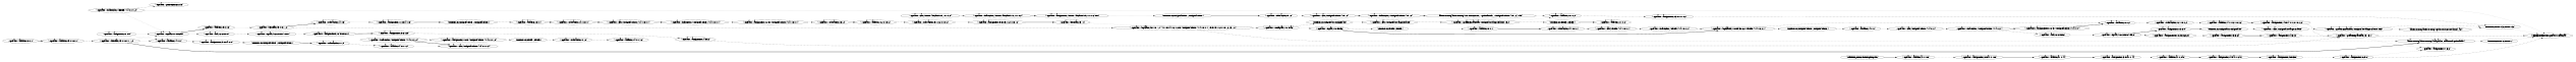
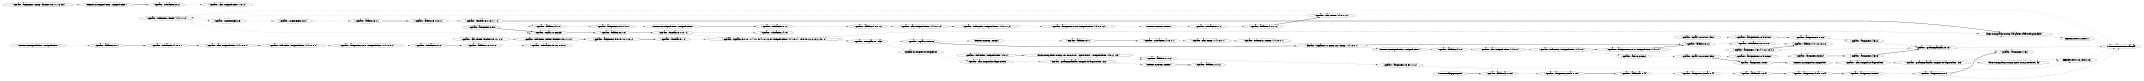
  digraph {
    rankdir=LR
    edge [style=dashed]
    n1 [label="(<operator>.assignment,v2 = a1 + 108)"]
    n2 [label="(<operator>.addition,a1 + 44)"]
    n3 [label="(<operator>.assignment,v3 = a1 + 44)"]
    n4 [label="(<operator>.addition,a1 + 108)"]
    n5 [label="(<operator>.addition,a1 + 240)"]
    n6 [label="(<operator>.assignment,v4 = a1 + 240)"]
    n7 [label="(<operator>.assignment,v5 = 388)"]
    n8 [label="(<operator>.assignment,v6 = 0)"]
    n9 [label="(<operator>.assignment,v7 = 2)"]
-   n10 [label="(METHOD_RETURN,operators __fastcall)"]
+   n10 [label="(METHOD_RETURN,int __fastcall)"]
    n11 [label="(<operator>.assignment,v8 = 0)"]
    n12 [label="(<operator>.addition,v4 + v7)"]
    n13 [label="(<operator>.equals,v10 == 255)"]
    n14 [label="(<operator>.assignment,v9 = v4 + v7)"]
-   n15 [label="(<operator>.and,v6 & 0x101)"]
    n16 [label="(<operator>.addition,v5 + v8)"]
    n17 [label="(UNKNOWN,unsigned __int8 *,unsigned __int8 *)"]
    n18 [label="(<operator>.subtraction,v7 - 2)"]
    n19 [label="(<operator>.assignment,v10 = *(unsigned __int8 *)(v4 + v7 - 2))"]
    n20 [label="(UNKNOWN,_BYTE *,_BYTE *)"]
    n21 [label="(<operator>.subtraction,v7 - 2)"]
    n22 [label="(<operator>.indirection,*(unsigned __int8 *)(v4 + v7 - 2))"]
    n23 [label="(<operator>.cast,(unsigned __int8 *)(v4 + v7 - 2))"]
    n24 [label="(<operator>.addition,v4 + v7 - 2)"]
    n25 [label="(<operator>.indirection,*(_BYTE *)(v4 + v7 - 2))"]
    n26 [label="(<operator>.preDecrement,--v8)"]
+   n27 [label="(<operator>.preIncrement,++v7)"]
+   n28 [label="(<operator>.cast,(_BYTE *)(v4 + v7 - 2))"]
    n29 [label="(<operator>.addition,v4 + v7 - 2)"]
    n30 [label="(<operator>.addition,v8 + 1)"]
    n31 [label="(<operator>.addition,v5 + v8 + 1)"]
    n32 [label="(<operator>.lessThan,v5 + v8 + 1 < 2)"]
    n33 [label="(bb_error_msg,bb_error_msg(\"bad packet, malformed option field\"))"]
    n34 [label="(RETURN,return 0;,return 7;)"]
    n35 [label="(<operator>.equals,(v6 & 0x101) == 1)"]
    n36 [label="(<operator>.lessThan,v5 + v8 < 2)"]
    n37 [label="(<operators>.assignmentOr,v6 |= 0x101u)"]
    n38 [label="(<operator>.assignment,v5 = 128)"]
    n39 [label="(<operator>.and,v6 & 0x202)"]
    n40 [label="(<operator>.equals,(v6 & 0x202) == 2)"]
    n41 [label="(<operator>.assignment,v4 = v2)"]
    n42 [label="(<operator>.greaterEqualsThan,v5 >= 1)"]
    n43 [label="(<operators>.assignmentOr,v6 |= 0x202u)"]
    n44 [label="(<operator>.assignment,v13 = 0)"]
    n45 [label="(<operator>.assignment,v5 = 64)"]
    n46 [label="(UNKNOWN,unsigned int,unsigned int)"]
    n47 [label="(<operator>.assignment,v4 = v3)"]
    n48 [label="(<operator>.cast,(unsigned int)dhcp_verbose)"]
    n49 [label="(<operator>.greaterEqualsThan,(unsigned int)dhcp_verbose >= 3)"]
    n50 [label="(bb_error_msg,bb_error_msg(\"option 0x%02x not found\", a2))"]
    n51 [label="(RETURN,return v13;,return v13;)"]
    n52 [label="(<operator>.logicalOr,v5 + v8 < 2 || (v11 = v4 - v8, v12 = *(unsigned __int8 *)(v4 - v8 + 1), v5 = v5 - v12 + v8 - 2, v5 < 0))"]
    n53 [label="(<operator>.notEquals,v10 != a2)"]
    n54 [label="(<operator>.equals,v10 == 52)"]
    n55 [label="(UNKNOWN,unsigned int,unsigned int)"]
    n56 [label="(<operator>.subtraction,v4 - v8)"]
-   n57 [label="(<operator>.assignment,v11 = v4 - v8)"]
    n58 [label="(UNKNOWN,unsigned __int8 *,unsigned __int8 *)"]
    n59 [label="(<operator>.addition,v8 + 1)"]
    n60 [label="(<operator>.assignment,v12 = *(unsigned __int8 *)(v4 - v8 + 1))"]
    n61 [label="(<operator>.subtraction,v8 - 2)"]
    n62 [label="(<operator>.addition,v12 + v8 - 2)"]
    n63 [label="(<operator>.indirection,*(unsigned __int8 *)(v4 - v8 + 1))"]
    n64 [label="(<operator>.cast,(unsigned __int8 *)(v4 - v8 + 1))"]
    n65 [label="(<operator>.subtraction,v4 - v8 + 1)"]
    n66 [label="(<operator>.assignment,v5 = v5 - v12 + v8 - 2)"]
    n67 [label="(<operator>.lessThan,v5 < 0)"]
    n68 [label="(<operator>.subtraction,v5 - v12 + v8 - 2)"]
    n69 [label="(<operator>.logicalAnd,v10 == 52 && *(_BYTE *)(v4 - v8 + 1))"]
    n70 [label="(UNKNOWN,_BYTE *,_BYTE *)"]
    n71 [label="(<operator>.cast,(unsigned int)dhcp_verbose)"]
    n72 [label="(UNKNOWN,unsigned __int8 *,unsigned __int8 *)"]
    n73 [label="(<operator>.addition,v8 + 2)"]
    n74 [label="(<operator>.addition,v4 + v7)"]
    n75 [label="(<operator>.subtraction,v12 - v8 + 2)"]
    n76 [label="(<operator>.addition,v8 + 1)"]
    n77 [label="(<operator>.indirection,*(_BYTE *)(v4 - v8 + 1))"]
    n78 [label="(<operator>.cast,(_BYTE *)(v4 - v8 + 1))"]
    n79 [label="(<operator>.subtraction,v4 - v8 + 1)"]
    n80 [label="(<operators>.assignmentOr,v6 |= *(unsigned __int8 *)(v4 + v7))"]
    n81 [label="(<operator>.indirection,*(unsigned __int8 *)(v4 + v7))"]
    n82 [label="(<operator>.cast,(unsigned __int8 *)(v4 + v7))"]
    n83 [label="(<operator>.assignment,v4 = v4 + v12 - v8 + 2)"]
    n84 [label="(<operator>.addition,v4 + v12 - v8 + 2)"]
    n85 [label="(<operator>.greaterEqualsThan,(unsigned int)dhcp_verbose >= 2)"]
    n86 [label="(UNKNOWN,_BYTE *,_BYTE *)"]
    n87 [label="(<operator>.addition,v11 + 2)"]
    n88 [label="(<operator>.addition,v11 + 2)"]
    n89 [label="(<operator>.assignment,v13 = v11 + 2)"]
    n90 [label="(<operator>.assignment,*(_BYTE *)bin2hex(v15, v11 + 2) = 0)"]
    n91 [label="(UNKNOWN,unsigned __int8 *,unsigned __int8 *)"]
    n92 [label="(<operator>.subtraction,v9 - 2)"]
    n93 [label="(<operator>.indirection,*(_BYTE *)bin2hex(v15, v11 + 2))"]
    n94 [label="(<operator>.cast,(_BYTE *)bin2hex(v15, v11 + 2))"]
    n95 [label="(bb_error_msg,bb_error_msg(\"%s: 0x%02x %s\", \"option found\", *(unsigned __int8 *)(v9 - 2), v15))"]
    n96 [label="(<operator>.indirection,*(unsigned __int8 *)(v9 - 2))"]
    n97 [label="(<operator>.cast,(unsigned __int8 *)(v9 - 2))"]
-   n98 [label="(METHOD,preIncrement_get_option)"]
+   n98 [label="(METHOD,udhcp_get_option)"]
    n1 -> n2 [style=bold]
-   n2 -> n3 [style=bold]
+   n2 -> n3 [style=dotted]
    n3 -> n5 [style=dotted]
    n4 -> n1
    n5 -> n6 [style=bold]
    n6 -> n7 [style=bold]
    n7 -> n8
-   n8 -> n9 [style=dotted]
+   n8 -> n9 [style=bold]
    n8 -> n10
    n11 -> n12 [style=dotted]
-   n11 -> n13 [style=dotted]
+   n11 -> n13 [style=bold]
    n12 -> n14
-   n13 -> n15 [style=dotted]
    n13 -> n16 [style=bold]
    n14 -> n17 [style=dotted]
-   n15 -> n35
-   n16 -> n36 [style=dotted]
+   n16 -> n36 [style=bold]
    n17 -> n18 [style=bold]
    n18 -> n24
    n19 -> n20 [style=dotted]
    n20 -> n21
    n21 -> n29
    n22 -> n19 [style=dotted]
-   n22 -> n23 [style=bold]
+   n23 -> n22 [style=bold]
    n24 -> n23 [style=dotted]
    n25 -> n10 [style=dotted]
    n25 -> n13 [style=dotted]
    n25 -> n26
+   n26 -> n27 [style=dotted]
+   n27 -> n30
+   n28 -> n25 [style=dotted]
+   n29 -> n28 [style=bold]
    n30 -> n31 [style=bold]
    n31 -> n32
    n32 -> n12 [style=dotted]
    n32 -> n13 [style=dotted]
    n32 -> n33 [style=bold]
    n33 -> n34
    n34 -> n10 [style=dotted]
    n35 -> n37 [style=dotted]
    n36 -> n52
-   n36 -> n56 [style=bold]
+   n36 -> n56
    n37 -> n38 [style=bold]
    n38 -> n41
    n39 -> n40 [style=dotted]
    n40 -> n43
    n40 -> n44 [style=bold]
    n41 -> n42
    n42 -> n9 [style=dotted]
    n42 -> n10
    n42 -> n33 [style=dotted]
    n43 -> n45 [style=dotted]
    n44 -> n46 [style=bold]
    n45 -> n47 [style=bold]
    n46 -> n48 [style=dotted]
-   n47 -> n42
+   n47 -> n42 [style=bold]
    n48 -> n49 [style=dotted]
    n49 -> n50 [style=dotted]
    n49 -> n51
    n50 -> n51 [style=dotted]
    n51 -> n10 [style=dotted]
    n52 -> n33
    n52 -> n53
    n53 -> n54 [style=dotted]
    n53 -> n55
    n54 -> n69 [style=bold]
    n54 -> n70
    n55 -> n71 [style=dotted]
-   n56 -> n57 [style=dotted]
-   n57 -> n58 [style=bold]
    n58 -> n59
    n59 -> n65 [style=bold]
    n60 -> n61 [style=dotted]
    n61 -> n62 [style=bold]
    n62 -> n68
    n63 -> n60 [style=dotted]
    n64 -> n63 [style=bold]
    n65 -> n64 [style=bold]
    n66 -> n67 [style=bold]
    n67 -> n52 [style=dotted]
    n68 -> n66 [style=dotted]
    n69 -> n72
-   n69 -> n73
+   n69 -> n73 [style=bold]
    n70 -> n76 [style=dotted]
    n71 -> n85
    n72 -> n74
    n73 -> n75
    n74 -> n82 [style=dotted]
    n75 -> n84
    n76 -> n79 [style=bold]
    n77 -> n69
    n78 -> n77
    n79 -> n78
    n80 -> n73 [style=bold]
    n81 -> n39
    n81 -> n80 [style=bold]
    n82 -> n81
    n83 -> n42
-   n84 -> n83 [style=bold]
+   n83 -> n84 [style=bold]
    n85 -> n86
    n85 -> n87 [style=dotted]
    n86 -> n88 [style=bold]
    n87 -> n89
    n89 -> n51
    n90 -> n91 [style=dotted]
    n91 -> n92 [style=bold]
    n92 -> n97 [style=dotted]
-   n93 -> n90 [style=bold]
+   n93 -> n66 [style=bold]
    n94 -> n93
    n95 -> n87 [style=dotted]
    n96 -> n95 [style=bold]
-   n97 -> n96 [style=bold]
    n98 -> n4 [style=bold]
  }
